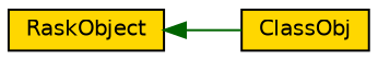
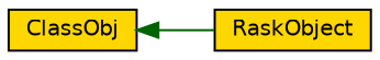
  digraph {
    rankdir=LR
    node [color=black fillcolor=gold fontname=Helvetica fontsize=10 shape=record style=filled]
    n1 [fontcolor=black height=0.2 label=RaskObject width=0.4]
    n2 [height=0.2 label=ClassObj width=0.4]
-   n1 -> n2 [color=darkgreen dir=back fontname=Helvetica fontsize=10 labelfontname=Helvetica labelfontsize=10 style=solid]
+   n2 -> n1 [color=darkgreen dir=back fontname=Helvetica fontsize=10 labelfontname=Helvetica labelfontsize=10 style=solid]
  }
